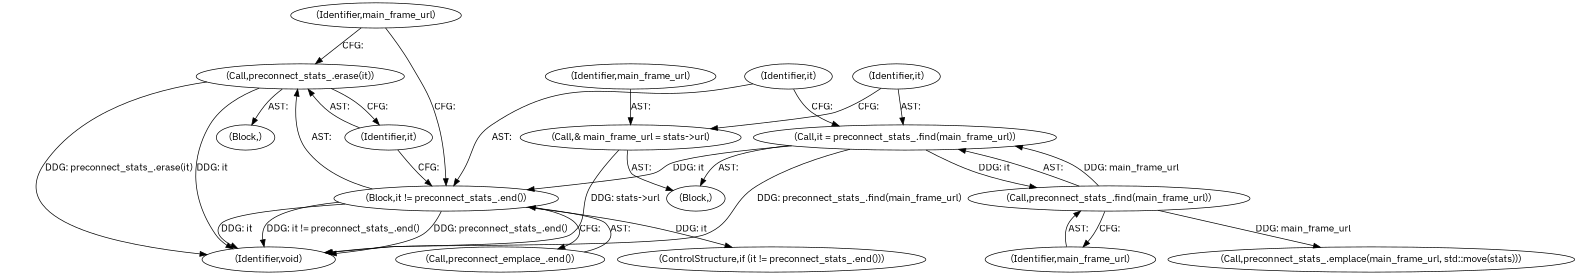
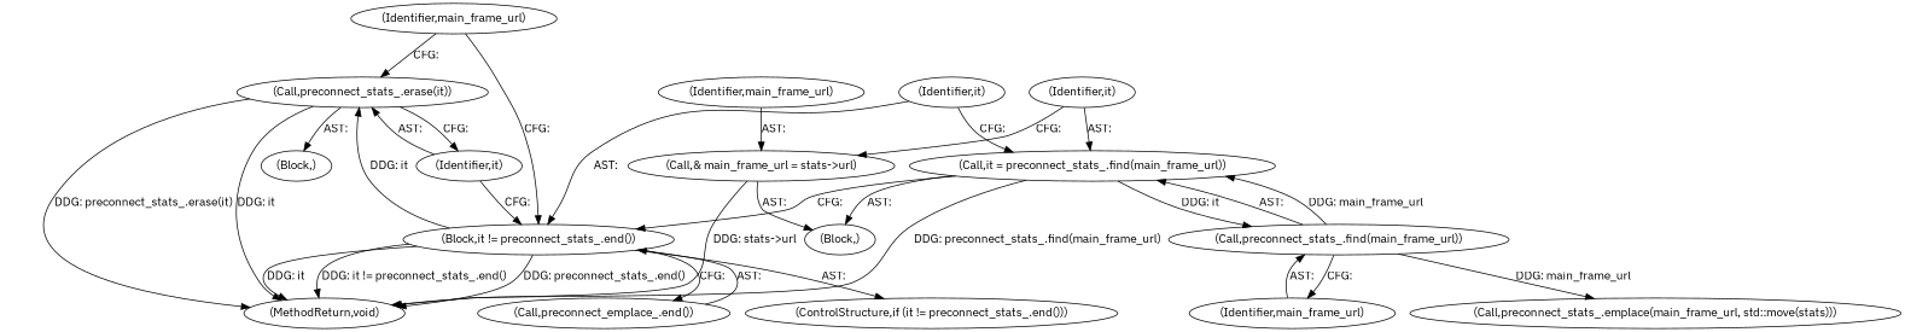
  digraph {
    fontname="IBM Plex Sans"
    node [fontname="IBM Plex Sans"]
    edge [fontname="IBM Plex Sans"]
    n1 [label="(Call,preconnect_stats_.erase(it))"]
    n2 [label="(Identifier,it)"]
-   n3 [label="(Identifier,void)"]
+   n3 [label="(MethodReturn,void)"]
    n4 [label="(Block,)"]
    n5 [label="(Block,it != preconnect_stats_.end())"]
    n6 [label="(ControlStructure,if (it != preconnect_stats_.end()))"]
    n7 [label="(Call,preconnect_emplace_.end())"]
    n8 [label="(Call,it = preconnect_stats_.find(main_frame_url))"]
    n9 [label="(Call,preconnect_stats_.find(main_frame_url))"]
    n10 [label="(Block,)"]
    n11 [label="(Call,preconnect_stats_.emplace(main_frame_url, std::move(stats)))"]
    n12 [label="(Identifier,main_frame_url)"]
    n13 [label="(Call,& main_frame_url = stats->url)"]
    n14 [label="(Identifier,main_frame_url)"]
    n15 [label="(Identifier,main_frame_url)"]
    n16 [label="(Identifier,it)"]
    n17 [label="(Identifier,it)"]
    n1 -> n2 [label="CFG: "]
    n1 -> n3 [label="DDG: it"]
    n1 -> n3 [label="DDG: preconnect_stats_.erase(it)"]
    n1 -> n4 [label="AST: "]
    n2 -> n1 [label="AST: "]
    n2 -> n5 [label="CFG: "]
-   n5 -> n1 [label="AST: "]
+   n5 -> n1 [label="DDG: it"]
    n5 -> n3 [label="DDG: preconnect_stats_.end()"]
    n5 -> n3 [label="DDG: it"]
    n5 -> n3 [label="DDG: it != preconnect_stats_.end()"]
-   n5 -> n6 [label="DDG: it"]
+   n5 -> n6 [label="AST: "]
    n5 -> n7 [label="CFG: "]
    n7 -> n5 [label="AST: "]
    n8 -> n3 [label="DDG: preconnect_stats_.find(main_frame_url)"]
-   n8 -> n5 [label="DDG: it"]
+   n8 -> n5 [label="CFG: "]
    n8 -> n9 [label="DDG: it"]
    n8 -> n10 [label="AST: "]
    n9 -> n8 [label="AST: "]
    n9 -> n8 [label="DDG: main_frame_url"]
    n9 -> n11 [label="DDG: main_frame_url"]
    n9 -> n12 [label="CFG: "]
    n12 -> n9 [label="AST: "]
    n13 -> n3 [label="DDG: stats->url"]
    n13 -> n10 [label="AST: "]
    n14 -> n13 [label="AST: "]
    n15 -> n1 [label="CFG: "]
    n15 -> n5 [label="CFG: "]
    n16 -> n5 [label="AST: "]
    n16 -> n8 [label="CFG: "]
    n17 -> n8 [label="AST: "]
    n17 -> n13 [label="CFG: "]
  }
